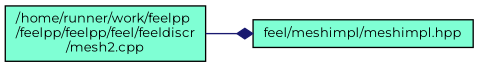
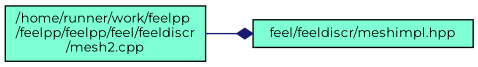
  digraph {
    rankdir=LR
    fontname=Montserrat
    node [color=black fillcolor=aquamarine fontname=Montserrat fontsize=10 shape=record style=filled]
    n1 [fontcolor=black height=0.2 label="/home/runner/work/feelpp\l/feelpp/feelpp/feel/feeldiscr\l/mesh2.cpp" width=0.4]
-   n2 [height=0.2 label="feel/meshimpl/meshimpl.hpp" width=0.4]
+   n2 [height=0.2 label="feel/feeldiscr/meshimpl.hpp" width=0.4]
    n1 -> n2 [color=midnightblue fontname=Montserrat fontsize=10 labelfontname=Helvetica labelfontsize=10 style=solid arrowhead=diamond]
  }
